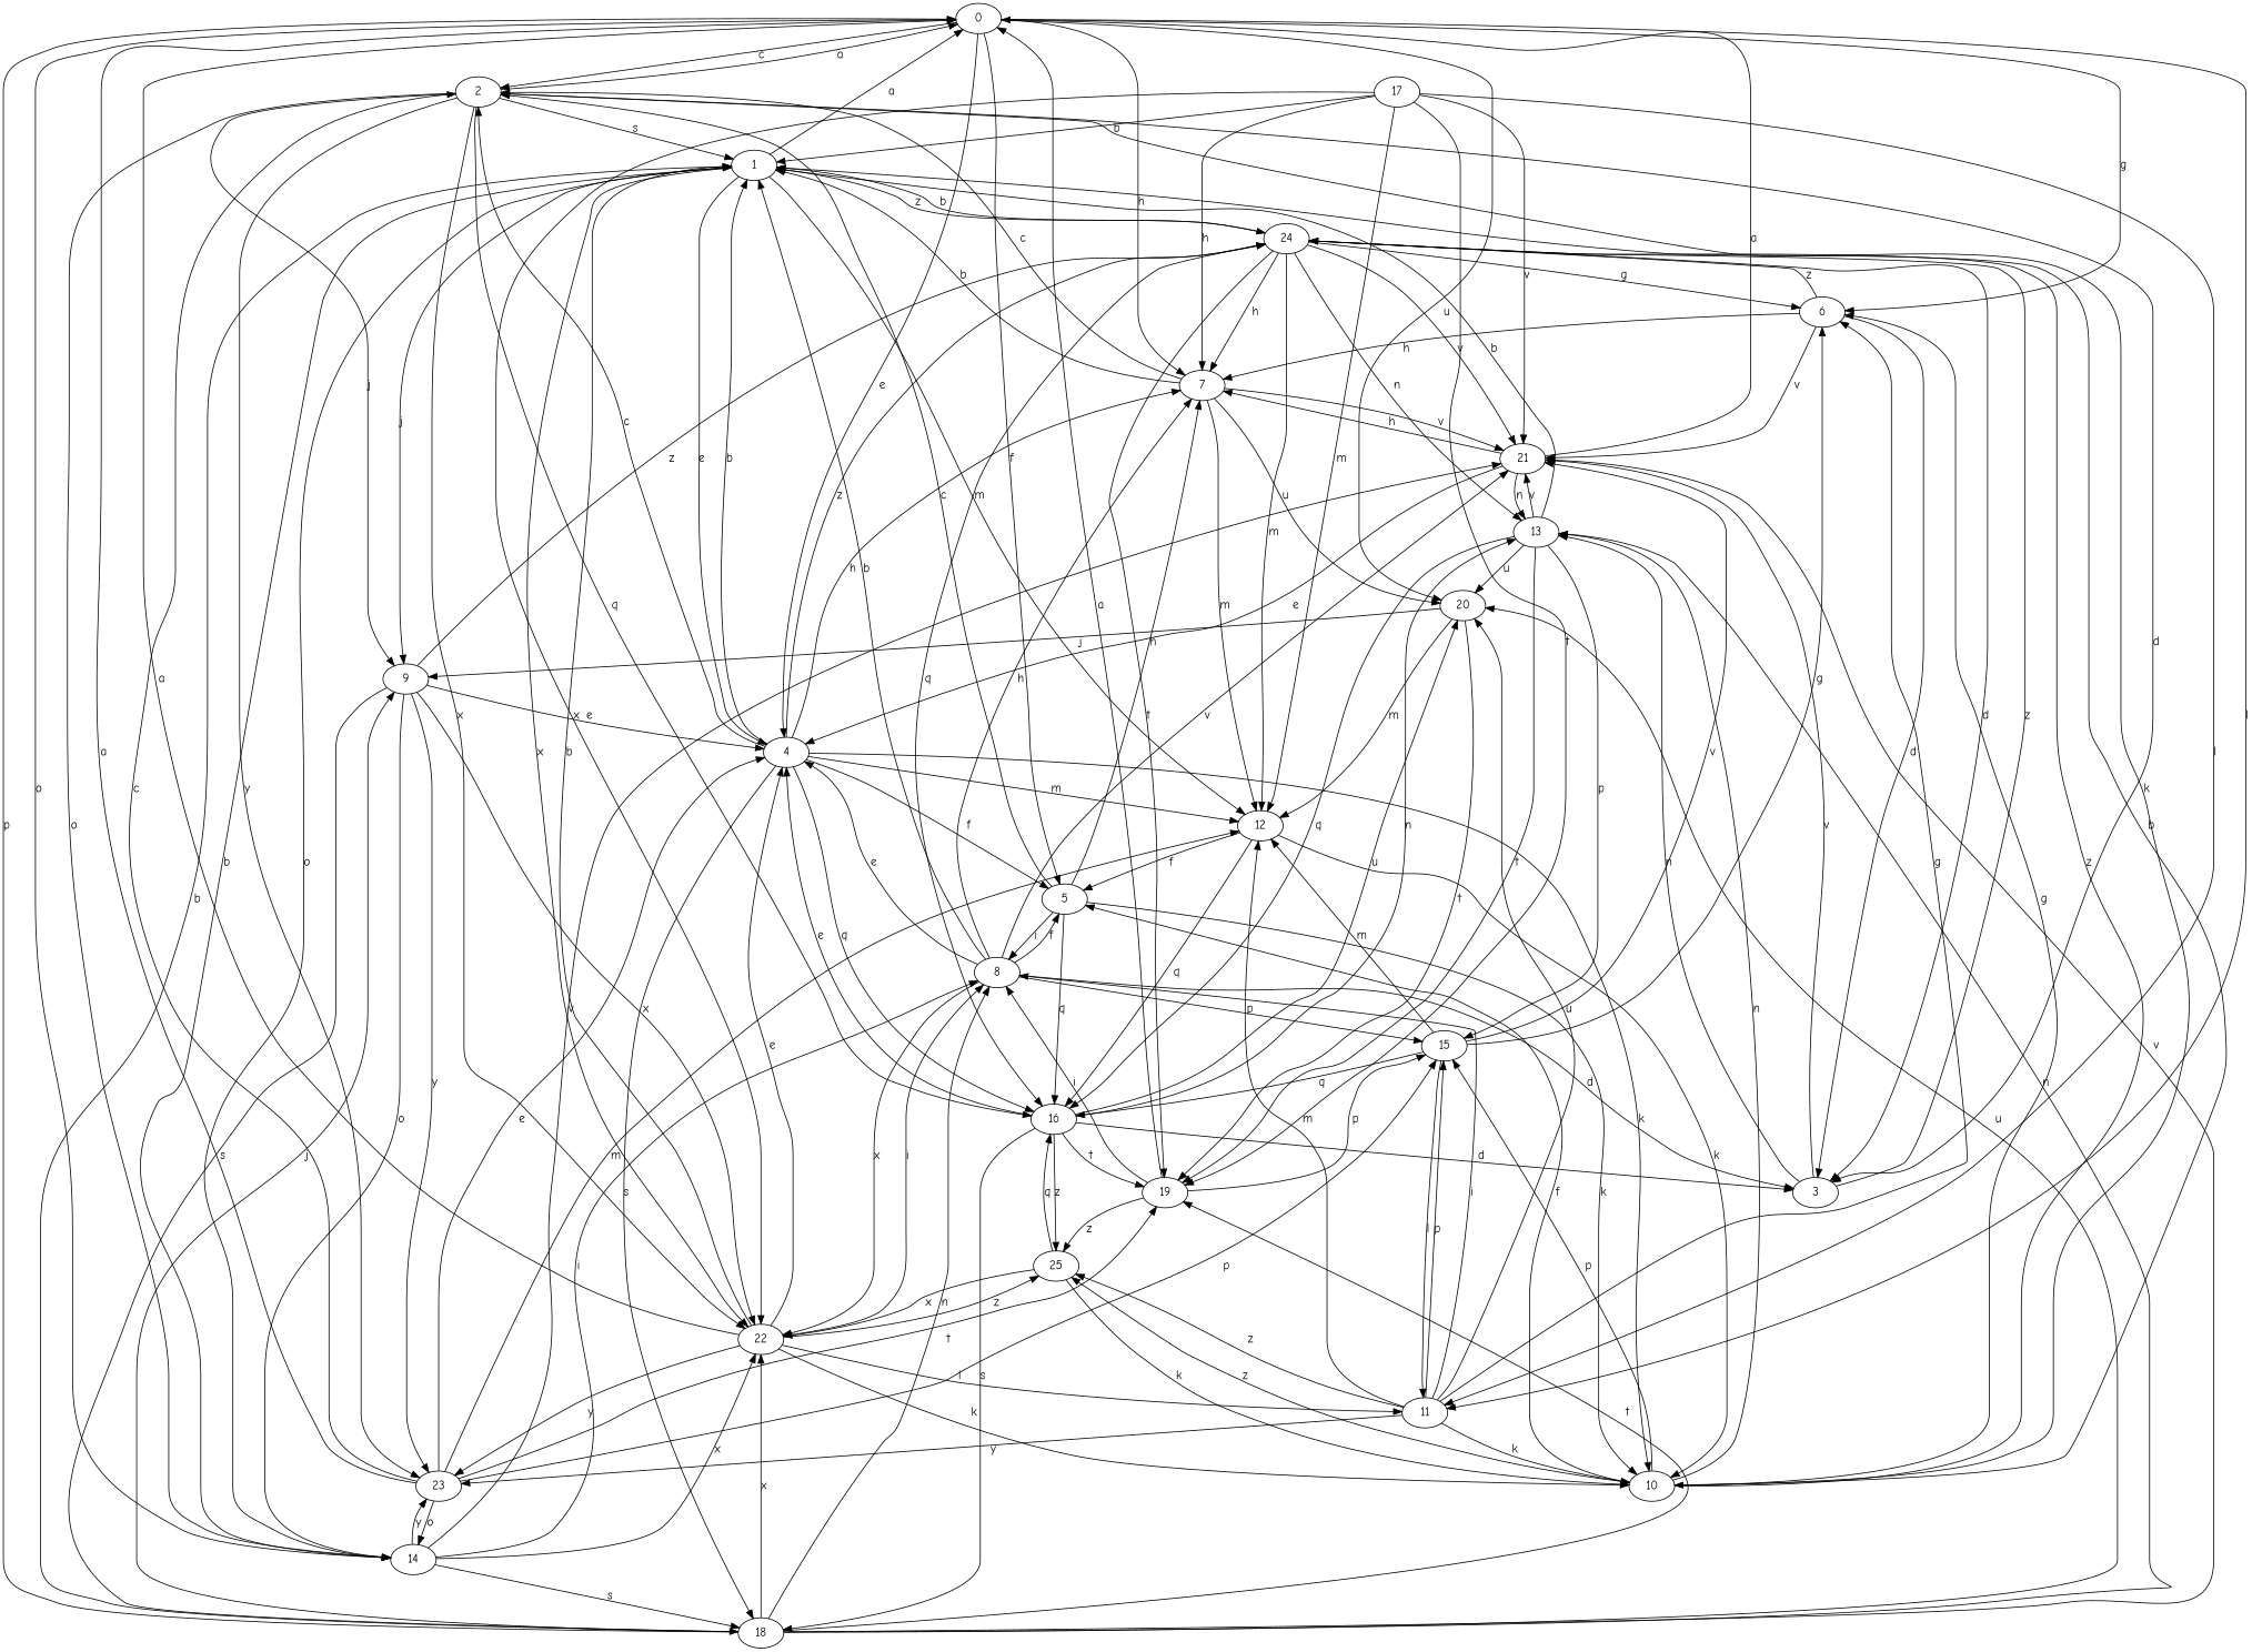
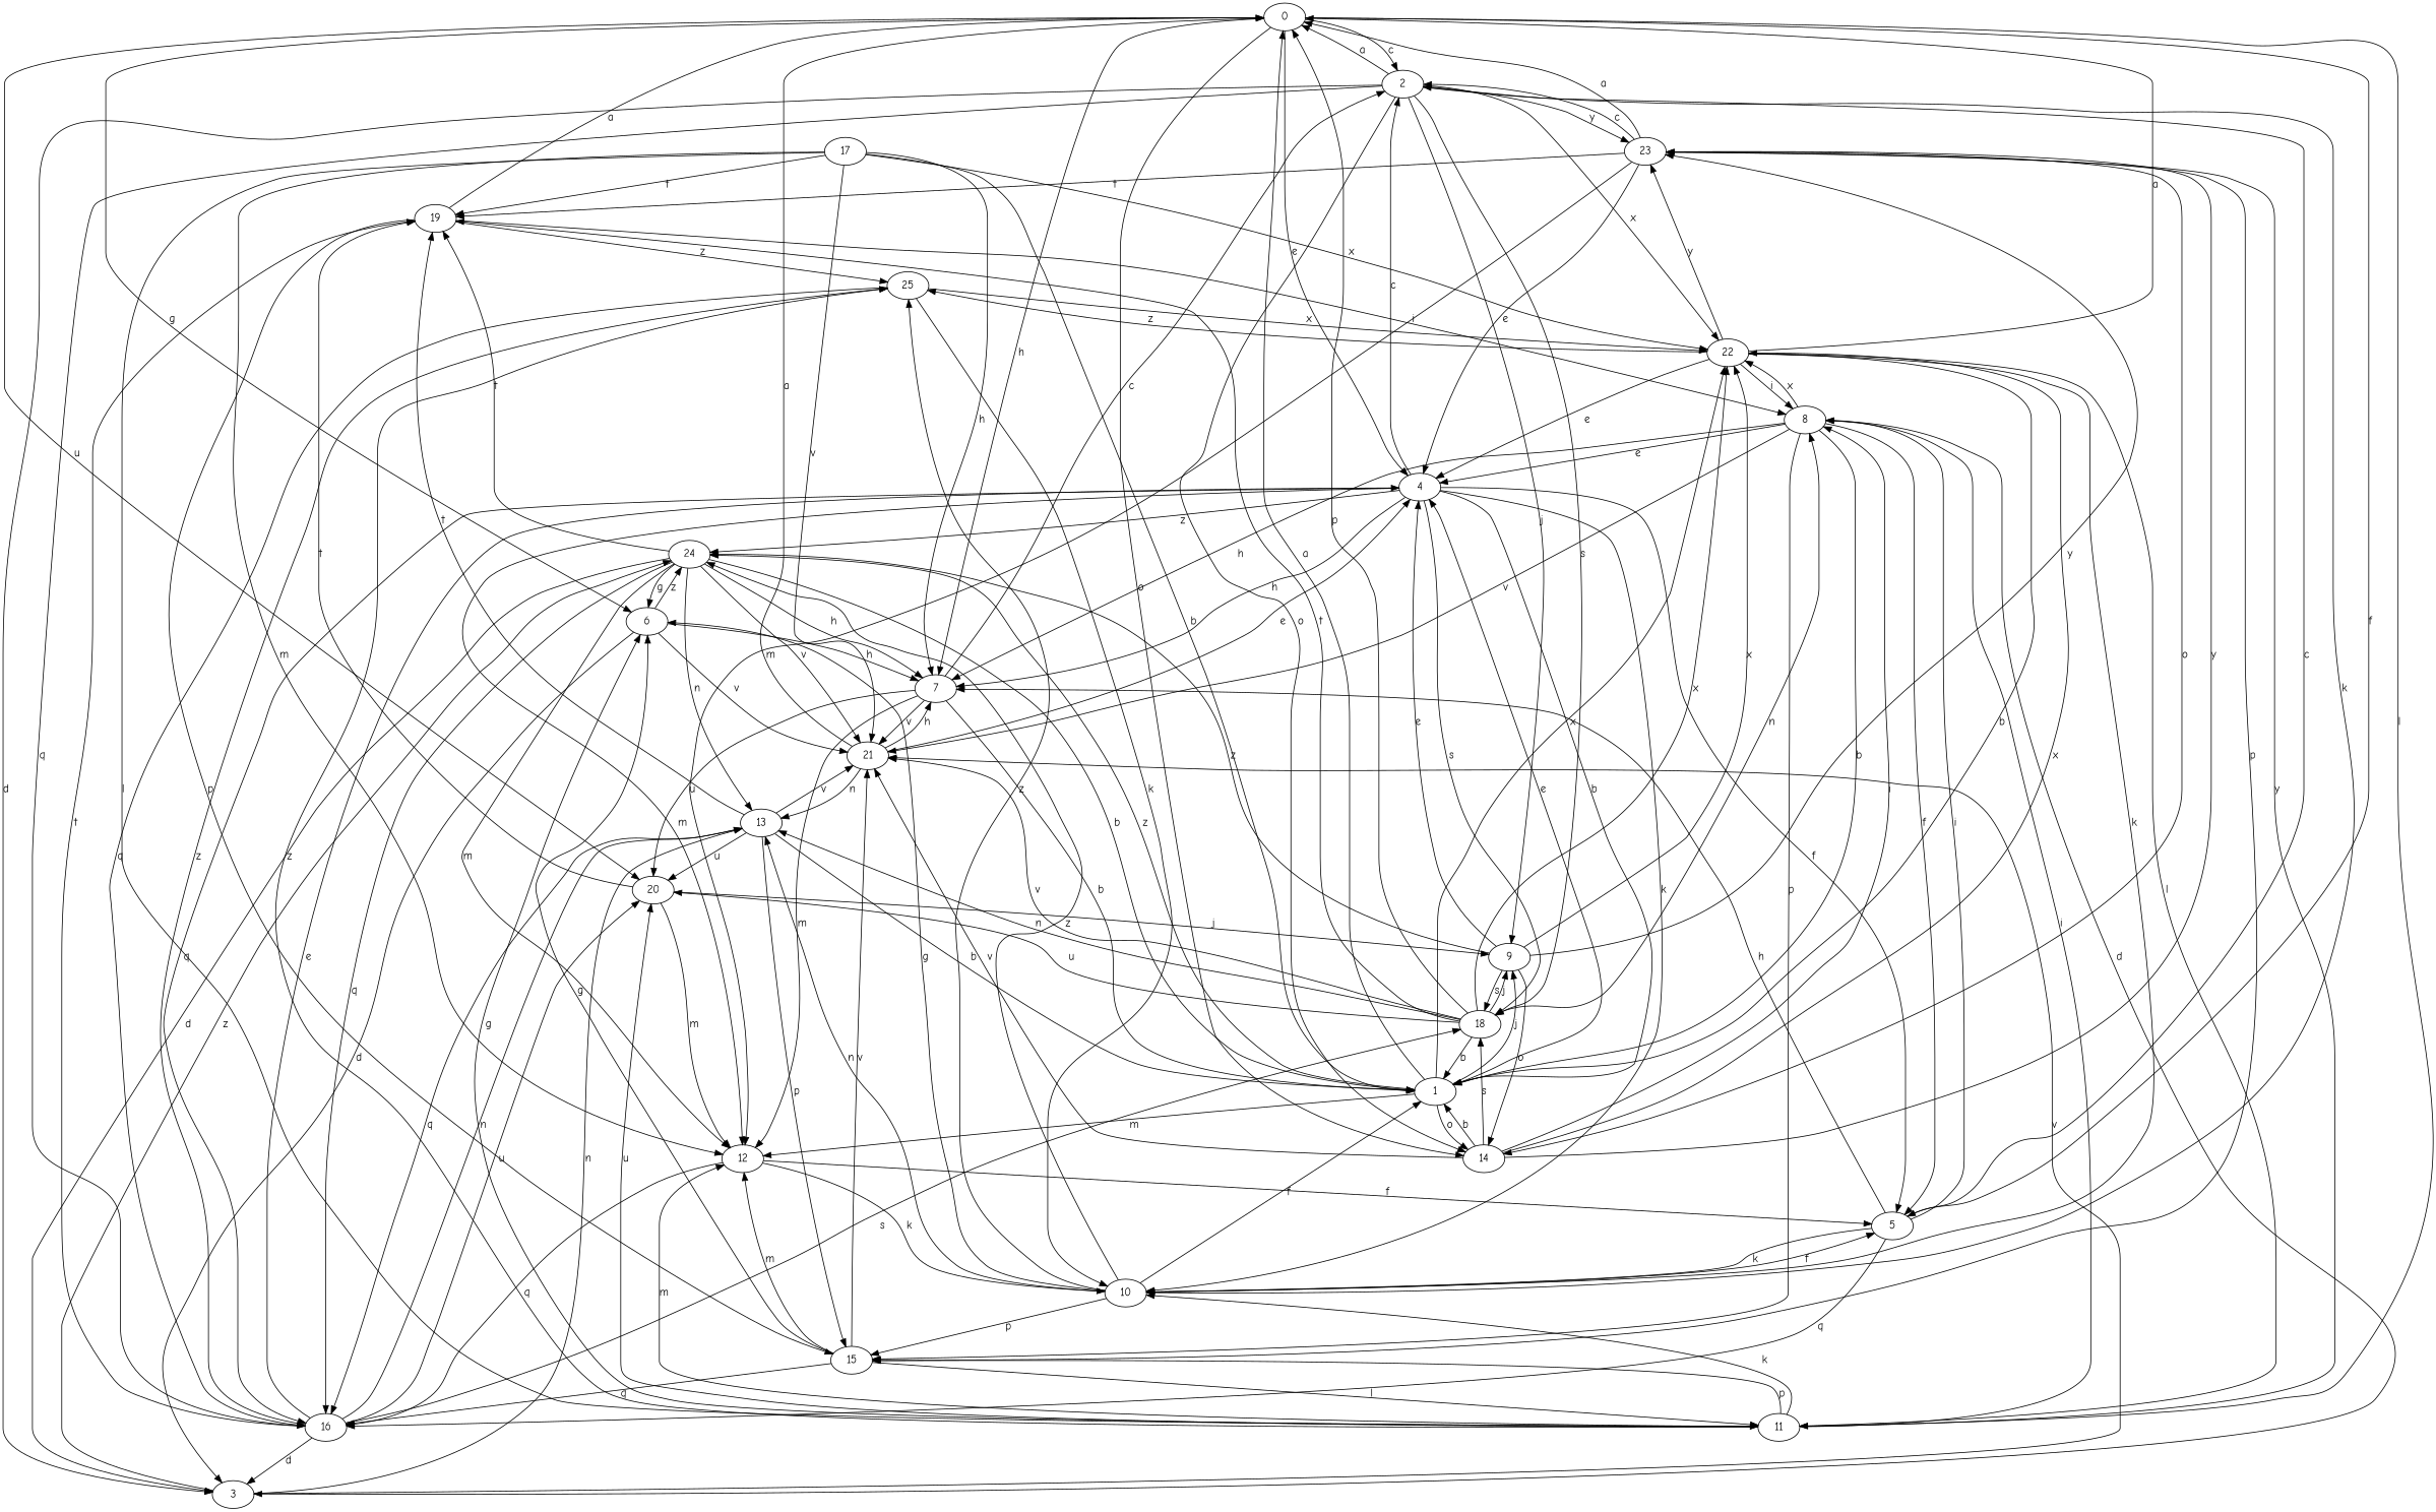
  strict digraph {
    fontname="Comic Neue"
    node [fontname="Comic Neue"]
    edge [fontname="Comic Neue"]
    0
    2
    4
    5
    6
    7
    11
    14
    20
    9
    22
    3
    10
    16
    18
    23
    1
    12
    24
    8
    21
    15
    25
    17
    19
    13
    0 -> 2 [label=c]
    0 -> 4 [label=e]
    0 -> 5 [label=f]
    0 -> 6 [label=g]
    0 -> 7 [label=h]
    0 -> 11 [label=l]
    0 -> 14 [label=o]
    0 -> 20 [label=u]
    2 -> 0 [label=a]
    2 -> 14 [label=o]
    2 -> 9 [label=j]
    2 -> 22 [label=x]
    2 -> 3 [label=d]
    2 -> 10 [label=k]
    2 -> 16 [label=q]
-   2 -> 1 [label=s]
+   2 -> 18 [label=s]
    2 -> 23 [label=y]
    4 -> 2 [label=c]
    4 -> 5 [label=f]
    4 -> 7 [label=h]
    4 -> 10 [label=k]
    4 -> 16 [label=q]
    4 -> 18 [label=s]
    4 -> 1 [label=b]
    4 -> 12 [label=m]
    4 -> 24 [label=z]
    5 -> 2 [label=c]
    5 -> 7 [label=h]
    5 -> 10 [label=k]
    5 -> 16 [label=q]
    5 -> 8 [label=i]
    6 -> 7 [label=h]
    6 -> 3 [label=d]
    6 -> 24 [label=z]
    6 -> 21 [label=v]
    7 -> 2 [label=c]
    7 -> 20 [label=u]
    7 -> 1 [label=b]
    7 -> 12 [label=m]
    7 -> 21 [label=v]
    11 -> 6 [label=g]
    11 -> 20 [label=u]
    11 -> 10 [label=k]
    11 -> 23 [label=y]
    11 -> 12 [label=m]
    11 -> 8 [label=i]
    11 -> 15 [label=p]
    11 -> 25 [label=z]
    14 -> 22 [label=x]
    14 -> 18 [label=s]
    14 -> 23 [label=y]
    14 -> 1 [label=b]
    14 -> 8 [label=i]
    14 -> 21 [label=v]
    20 -> 9 [label=j]
    20 -> 12 [label=m]
    20 -> 19 [label=t]
    9 -> 4 [label=e]
    9 -> 14 [label=o]
    9 -> 22 [label=x]
    9 -> 18 [label=s]
    9 -> 23 [label=y]
    9 -> 24 [label=z]
    22 -> 0 [label=a]
    22 -> 4 [label=e]
    22 -> 11 [label=l]
    22 -> 10 [label=k]
    22 -> 23 [label=y]
    22 -> 1 [label=b]
    22 -> 8 [label=i]
    22 -> 25 [label=z]
    3 -> 24 [label=z]
    3 -> 21 [label=v]
    3 -> 13 [label=n]
    10 -> 5 [label=f]
    10 -> 6 [label=g]
-   10 -> 1 [label=b]
+   10 -> 1 [label=f]
    10 -> 24 [label=z]
    10 -> 15 [label=p]
    10 -> 25 [label=z]
    10 -> 13 [label=n]
    16 -> 4 [label=e]
    16 -> 20 [label=u]
    16 -> 3 [label=d]
    16 -> 18 [label=s]
    16 -> 25 [label=z]
    16 -> 19 [label=t]
    16 -> 13 [label=n]
    18 -> 0 [label=p]
    18 -> 20 [label=u]
    18 -> 9 [label=j]
    18 -> 22 [label=x]
    18 -> 1 [label=b]
    18 -> 8 [label=n]
    18 -> 21 [label=v]
    18 -> 19 [label=t]
    18 -> 13 [label=n]
    23 -> 0 [label=a]
    23 -> 2 [label=c]
    23 -> 4 [label=e]
    23 -> 14 [label=o]
    23 -> 12 [label=m]
    23 -> 15 [label=p]
    23 -> 19 [label=t]
    1 -> 0 [label=a]
    1 -> 4 [label=e]
    1 -> 14 [label=o]
    1 -> 9 [label=j]
    1 -> 22 [label=x]
    1 -> 12 [label=m]
    1 -> 24 [label=z]
    12 -> 5 [label=f]
    12 -> 10 [label=k]
    12 -> 16 [label=q]
    24 -> 6 [label=g]
    24 -> 7 [label=h]
    24 -> 3 [label=d]
    24 -> 16 [label=q]
    24 -> 1 [label=b]
    24 -> 12 [label=m]
    24 -> 21 [label=v]
    24 -> 19 [label=t]
    24 -> 13 [label=n]
    8 -> 4 [label=e]
    8 -> 5 [label=f]
    8 -> 7 [label=h]
    8 -> 22 [label=x]
    8 -> 3 [label=d]
    8 -> 1 [label=b]
    8 -> 21 [label=v]
    8 -> 15 [label=p]
    21 -> 0 [label=a]
    21 -> 4 [label=e]
    21 -> 7 [label=h]
    21 -> 13 [label=n]
    15 -> 6 [label=g]
    15 -> 11 [label=l]
    15 -> 16 [label=q]
    15 -> 12 [label=m]
    15 -> 21 [label=v]
    25 -> 22 [label=x]
    25 -> 10 [label=k]
    25 -> 16 [label=q]
    17 -> 7 [label=h]
    17 -> 11 [label=l]
    17 -> 22 [label=x]
    17 -> 1 [label=b]
    17 -> 12 [label=m]
    17 -> 21 [label=v]
    17 -> 19 [label=t]
    19 -> 0 [label=a]
    19 -> 8 [label=i]
    19 -> 15 [label=p]
    19 -> 25 [label=z]
    13 -> 20 [label=u]
    13 -> 16 [label=q]
    13 -> 1 [label=b]
    13 -> 21 [label=v]
    13 -> 15 [label=p]
    13 -> 19 [label=t]
  }
